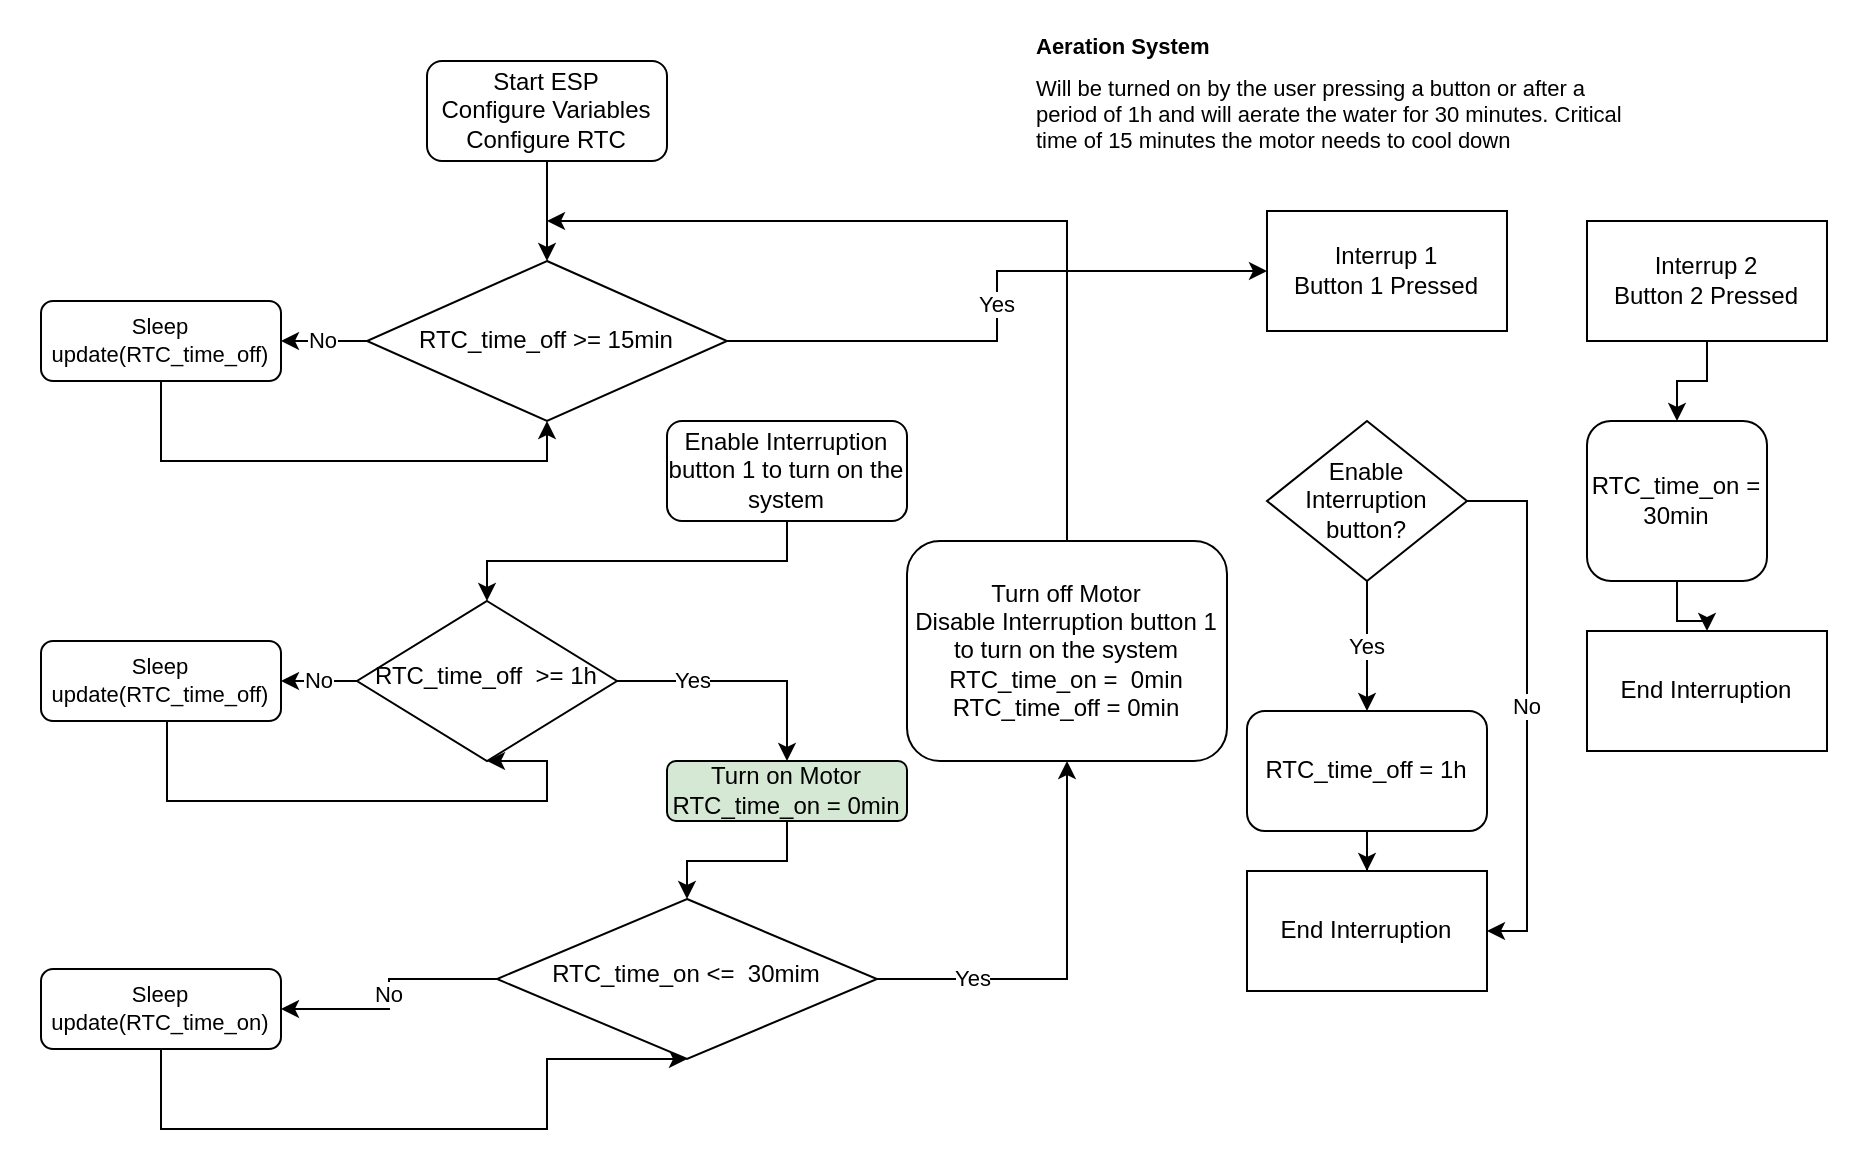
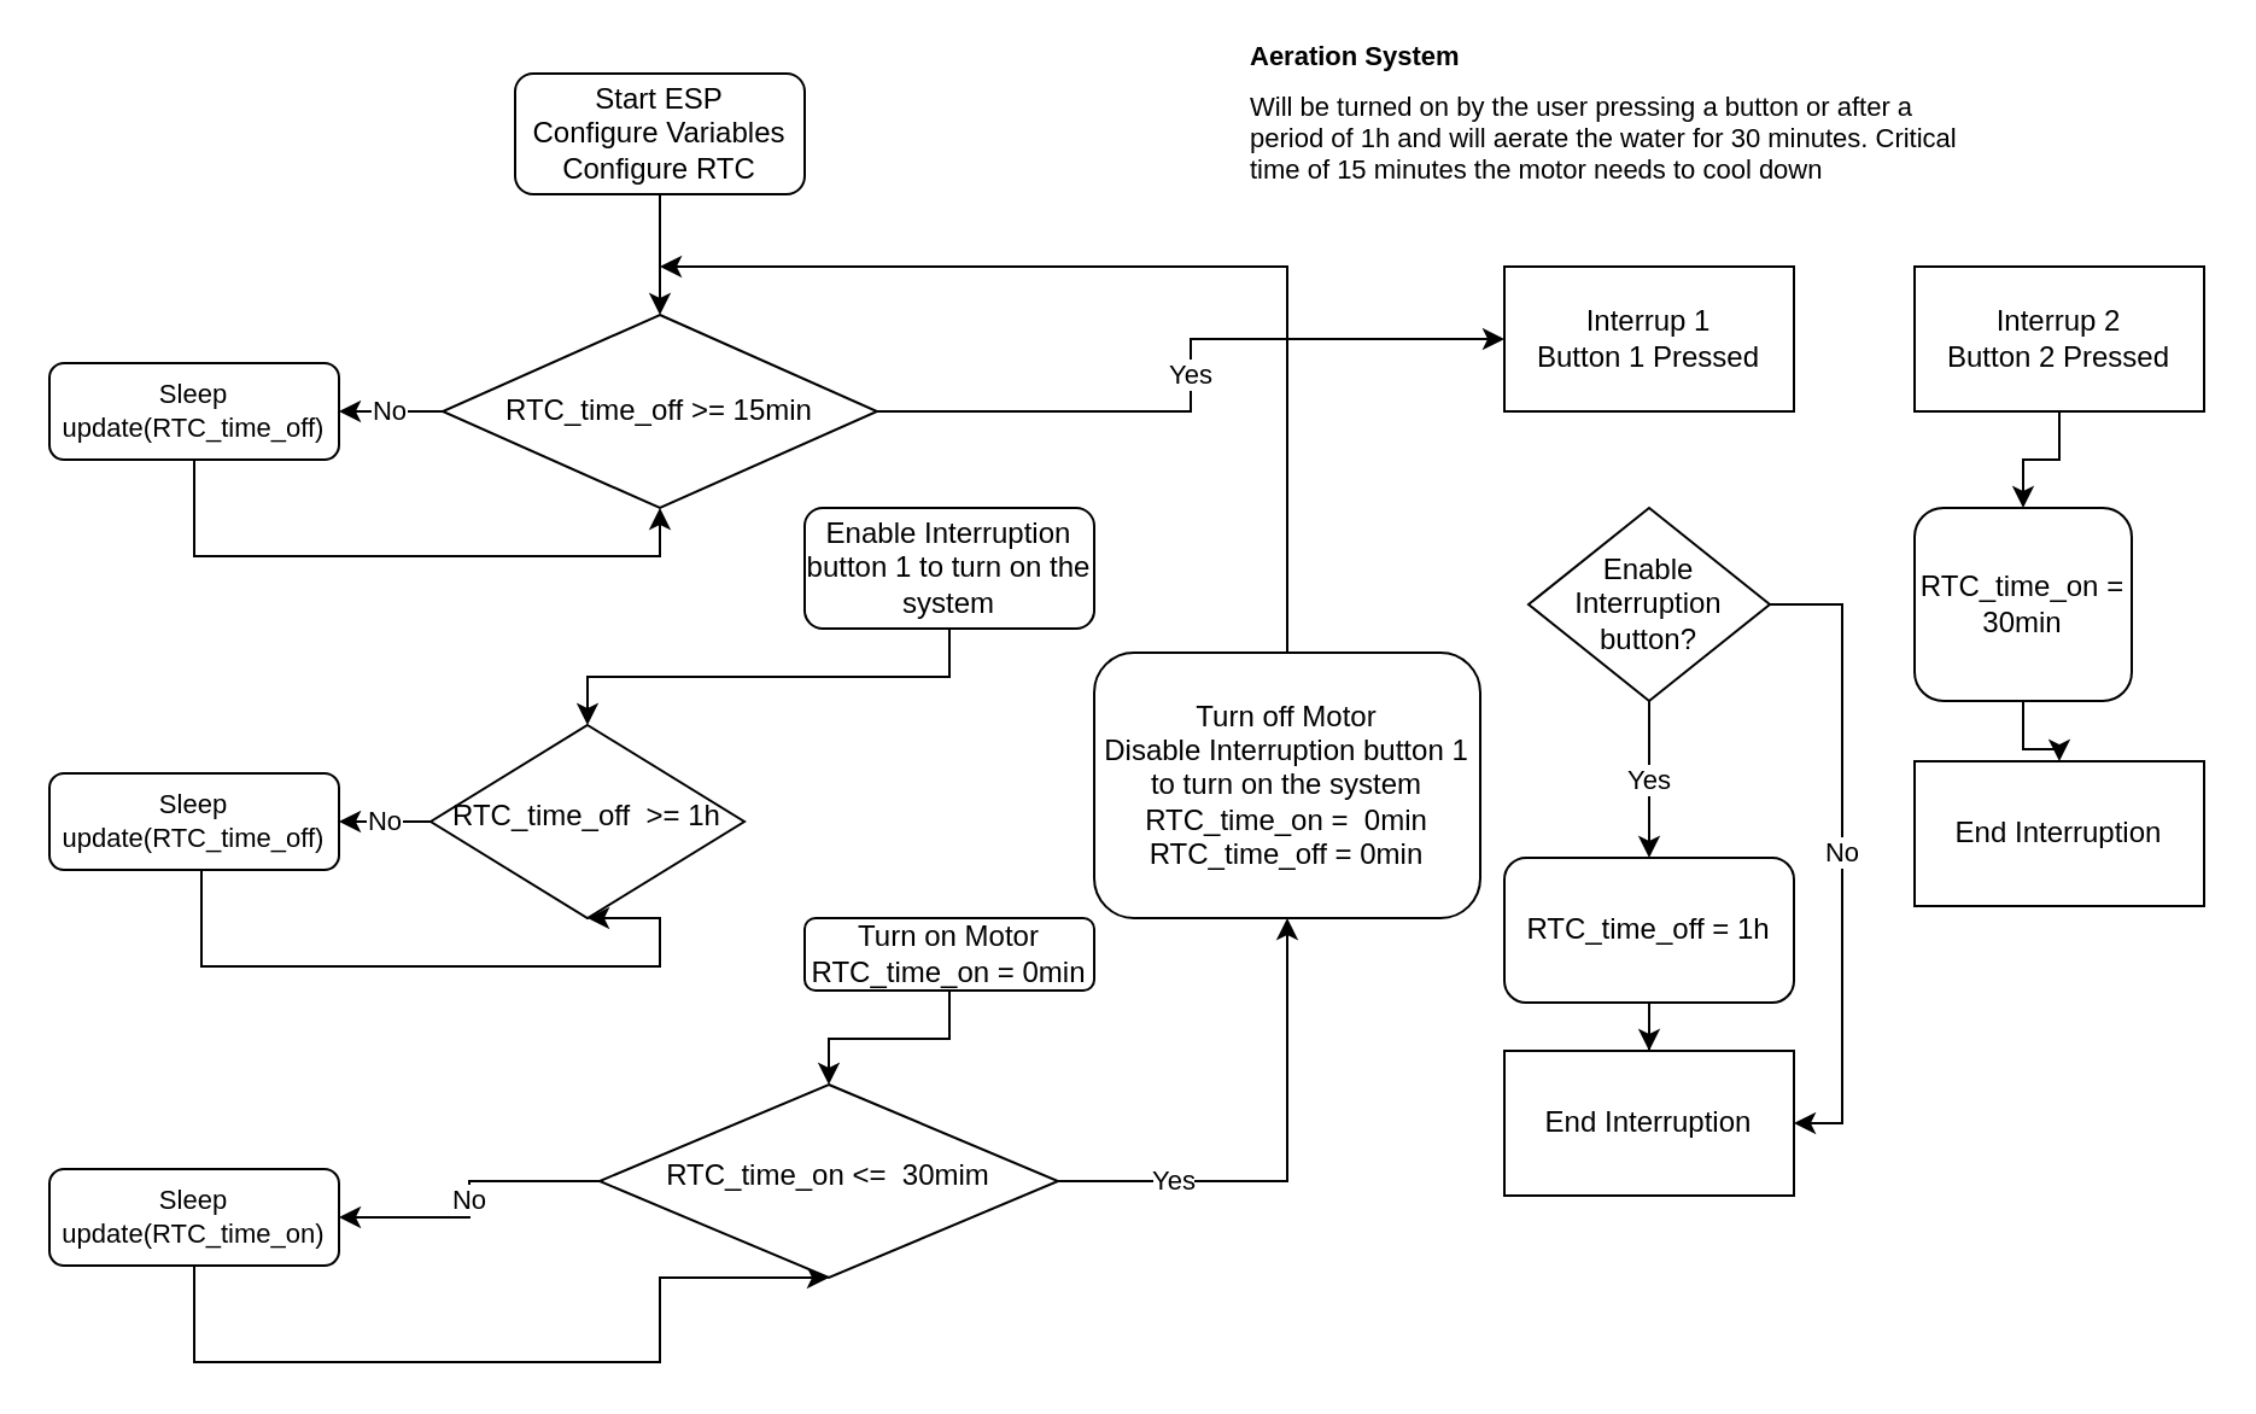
  <mxCell id="0" />
  <mxCell id="1" parent="0" />
  <mxCell id="2" style="edgeStyle=orthogonalEdgeStyle;rounded=0;orthogonalLoop=1;jettySize=auto;html=1;exitX=0.5;exitY=1;exitDx=0;exitDy=0;entryX=0.5;entryY=0;entryDx=0;entryDy=0;" edge="1" parent="1" source="3"><mxGeometry relative="1" as="geometry"><mxPoint x="273" y="130" as="targetPoint" /></mxGeometry></mxCell>
  <mxCell id="3" value="Start ESP&lt;br&gt;Configure Variables&lt;br&gt;Configure RTC" style="rounded=1;whiteSpace=wrap;html=1;fontSize=12;glass=0;strokeWidth=1;shadow=0;" vertex="1" parent="1"><mxGeometry x="213" y="30" width="120" height="50" as="geometry" /></mxCell>
  <mxCell id="4" value="No" style="edgeStyle=orthogonalEdgeStyle;rounded=0;orthogonalLoop=1;jettySize=auto;html=1;exitX=0;exitY=0.5;exitDx=0;exitDy=0;entryX=1;entryY=0.5;entryDx=0;entryDy=0;" edge="1" parent="1" source="6" target="19"><mxGeometry relative="1" as="geometry" /></mxCell>
- <mxCell id="5" value="Yes" style="edgeStyle=orthogonalEdgeStyle;rounded=0;orthogonalLoop=1;jettySize=auto;html=1;exitX=1;exitY=0.5;exitDx=0;exitDy=0;entryX=0.5;entryY=0;entryDx=0;entryDy=0;" edge="1" parent="1" source="6" target="17"><mxGeometry x="-0.4" relative="1" as="geometry"><mxPoint as="offset" /></mxGeometry></mxCell>
  <mxCell id="6" value="RTC_time_off&amp;nbsp; &amp;gt;= 1h" style="rhombus;whiteSpace=wrap;html=1;shadow=0;fontFamily=Helvetica;fontSize=12;align=center;strokeWidth=1;spacing=6;spacingTop=-4;" vertex="1" parent="1"><mxGeometry x="178" y="300" width="130" height="80" as="geometry" /></mxCell>
  <mxCell id="7" style="edgeStyle=orthogonalEdgeStyle;rounded=0;orthogonalLoop=1;jettySize=auto;html=1;exitX=0.5;exitY=1;exitDx=0;exitDy=0;entryX=0.5;entryY=0;entryDx=0;entryDy=0;" edge="1" parent="1" source="8" target="6"><mxGeometry relative="1" as="geometry" /></mxCell>
  <mxCell id="8" value="Enable Interruption button 1 to turn on the system" style="rounded=1;whiteSpace=wrap;html=1;fontSize=12;glass=0;strokeWidth=1;shadow=0;" vertex="1" parent="1"><mxGeometry x="333" y="210" width="120" height="50" as="geometry" /></mxCell>
  <mxCell id="9" style="edgeStyle=orthogonalEdgeStyle;rounded=0;orthogonalLoop=1;jettySize=auto;html=1;entryX=0.5;entryY=1;entryDx=0;entryDy=0;" edge="1" parent="1" source="10" target="15"><mxGeometry relative="1" as="geometry"><Array as="points"><mxPoint x="80" y="564" /><mxPoint x="273" y="564" /></Array></mxGeometry></mxCell>
  <mxCell id="10" value="Sleep&lt;br style=&quot;font-size: 11px;&quot;&gt;update(RTC_time_on)" style="rounded=1;whiteSpace=wrap;html=1;fontSize=11;glass=0;strokeWidth=1;shadow=0;" vertex="1" parent="1"><mxGeometry x="20" y="484" width="120" height="40" as="geometry" /></mxCell>
  <mxCell id="11" value="&lt;h1 style=&quot;font-size: 11px;&quot;&gt;&lt;span style=&quot;background-color: initial; font-size: 11px;&quot;&gt;&lt;font style=&quot;font-size: 11px;&quot;&gt;Aeration System&lt;/font&gt;&lt;/span&gt;&lt;/h1&gt;&lt;h1 style=&quot;font-size: 11px;&quot;&gt;&lt;span style=&quot;background-color: initial; font-weight: normal; font-size: 11px;&quot;&gt;Will be turned on by the user pressing a button or after a period of 1h&amp;nbsp;and will aerate the water for 30 minutes. Critical time of 15 minutes the motor needs to cool down&lt;/span&gt;&lt;br style=&quot;font-size: 11px;&quot;&gt;&lt;/h1&gt;" style="text;html=1;strokeColor=none;fillColor=none;spacing=5;spacingTop=-20;whiteSpace=wrap;overflow=hidden;rounded=0;fontSize=11;" vertex="1" parent="1"><mxGeometry x="513" y="20" width="310" height="150" as="geometry" /></mxCell>
  <mxCell id="12" style="edgeStyle=orthogonalEdgeStyle;rounded=0;orthogonalLoop=1;jettySize=auto;html=1;entryX=0.5;entryY=1;entryDx=0;entryDy=0;" edge="1" parent="1" source="15" target="21"><mxGeometry relative="1" as="geometry" /></mxCell>
  <mxCell id="13" value="Yes" style="edgeLabel;html=1;align=center;verticalAlign=middle;resizable=0;points=[];" vertex="1" connectable="0" parent="12"><mxGeometry x="-0.544" y="1" relative="1" as="geometry"><mxPoint as="offset" /></mxGeometry></mxCell>
  <mxCell id="14" value="No" style="edgeStyle=orthogonalEdgeStyle;rounded=0;orthogonalLoop=1;jettySize=auto;html=1;exitX=0;exitY=0.5;exitDx=0;exitDy=0;entryX=1;entryY=0.5;entryDx=0;entryDy=0;" edge="1" parent="1" source="15" target="10"><mxGeometry relative="1" as="geometry" /></mxCell>
  <mxCell id="15" value="RTC_time_on &amp;lt;=&amp;nbsp;&amp;nbsp;30mim" style="rhombus;whiteSpace=wrap;html=1;shadow=0;fontFamily=Helvetica;fontSize=12;align=center;strokeWidth=1;spacing=6;spacingTop=-4;" vertex="1" parent="1"><mxGeometry x="248" y="449" width="190" height="80" as="geometry" /></mxCell>
  <mxCell id="16" style="edgeStyle=orthogonalEdgeStyle;rounded=0;orthogonalLoop=1;jettySize=auto;html=1;entryX=0.5;entryY=0;entryDx=0;entryDy=0;" edge="1" parent="1" source="17" target="15"><mxGeometry relative="1" as="geometry" /></mxCell>
- <mxCell id="17" value="Turn on Motor&lt;br&gt;RTC_time_on = 0min" style="rounded=1;whiteSpace=wrap;html=1;fontSize=12;glass=0;strokeWidth=1;shadow=0;fillColor=#d5e8d4;" vertex="1" parent="1"><mxGeometry x="333" y="380" width="120" height="30" as="geometry" /></mxCell>
+ <mxCell id="17" value="Turn on Motor&lt;br&gt;RTC_time_on = 0min" style="rounded=1;whiteSpace=wrap;html=1;fontSize=12;glass=0;strokeWidth=1;shadow=0;" vertex="1" parent="1"><mxGeometry x="333" y="380" width="120" height="30" as="geometry" /></mxCell>
  <mxCell id="18" style="edgeStyle=orthogonalEdgeStyle;rounded=0;orthogonalLoop=1;jettySize=auto;html=1;entryX=0.5;entryY=1;entryDx=0;entryDy=0;" edge="1" parent="1" source="19" target="6"><mxGeometry relative="1" as="geometry"><Array as="points"><mxPoint x="83" y="400" /><mxPoint x="273" y="400" /></Array></mxGeometry></mxCell>
  <mxCell id="19" value="Sleep&lt;br style=&quot;font-size: 11px;&quot;&gt;update(RTC_time_off)" style="rounded=1;whiteSpace=wrap;html=1;fontSize=11;glass=0;strokeWidth=1;shadow=0;" vertex="1" parent="1"><mxGeometry x="20" y="320" width="120" height="40" as="geometry" /></mxCell>
  <mxCell id="20" style="edgeStyle=orthogonalEdgeStyle;rounded=0;orthogonalLoop=1;jettySize=auto;html=1;exitX=0.5;exitY=0;exitDx=0;exitDy=0;" edge="1" parent="1" source="21"><mxGeometry relative="1" as="geometry"><mxPoint x="273" y="110" as="targetPoint" /><Array as="points"><mxPoint x="533" y="110" /></Array></mxGeometry></mxCell>
  <mxCell id="21" value="Turn off Motor&lt;br&gt;Disable Interruption button 1 to turn on the system&lt;br&gt;RTC_time_on =&amp;nbsp; 0min&lt;br&gt;RTC_time_off = 0min" style="rounded=1;whiteSpace=wrap;html=1;fontSize=12;glass=0;strokeWidth=1;shadow=0;" vertex="1" parent="1"><mxGeometry x="453" y="270" width="160" height="110" as="geometry" /></mxCell>
  <mxCell id="22" style="edgeStyle=orthogonalEdgeStyle;rounded=0;orthogonalLoop=1;jettySize=auto;html=1;entryX=0.5;entryY=1;entryDx=0;entryDy=0;" edge="1" parent="1" source="23"><mxGeometry relative="1" as="geometry"><mxPoint x="273" y="210" as="targetPoint" /><Array as="points"><mxPoint x="80" y="230" /><mxPoint x="273" y="230" /></Array></mxGeometry></mxCell>
  <mxCell id="23" value="Sleep&lt;br style=&quot;font-size: 11px;&quot;&gt;update(RTC_time_off)" style="rounded=1;whiteSpace=wrap;html=1;fontSize=11;glass=0;strokeWidth=1;shadow=0;" vertex="1" parent="1"><mxGeometry x="20" y="150" width="120" height="40" as="geometry" /></mxCell>
- <mxCell id="24" value="Interrup 1&lt;br&gt;Button 1 Pressed" style="rounded=0;whiteSpace=wrap;html=1;" vertex="1" parent="1"><mxGeometry x="633" y="105" width="120" height="60" as="geometry" /></mxCell>
+ <mxCell id="24" value="Interrup 1&lt;br&gt;Button 1 Pressed" style="rounded=0;whiteSpace=wrap;html=1;" vertex="1" parent="1"><mxGeometry x="623" y="110" width="120" height="60" as="geometry" /></mxCell>
  <mxCell id="25" style="edgeStyle=orthogonalEdgeStyle;rounded=0;orthogonalLoop=1;jettySize=auto;html=1;entryX=0.5;entryY=0;entryDx=0;entryDy=0;" edge="1" parent="1" source="26" target="30"><mxGeometry relative="1" as="geometry" /></mxCell>
  <mxCell id="26" value="RTC_time_off = 1h" style="rounded=1;whiteSpace=wrap;html=1;" vertex="1" parent="1"><mxGeometry x="623" y="355" width="120" height="60" as="geometry" /></mxCell>
  <mxCell id="27" value="Yes" style="edgeStyle=orthogonalEdgeStyle;rounded=0;orthogonalLoop=1;jettySize=auto;html=1;exitX=0.5;exitY=1;exitDx=0;exitDy=0;entryX=0.5;entryY=0;entryDx=0;entryDy=0;" edge="1" parent="1" source="29" target="26"><mxGeometry relative="1" as="geometry" /></mxCell>
  <mxCell id="28" value="No" style="edgeStyle=orthogonalEdgeStyle;rounded=0;orthogonalLoop=1;jettySize=auto;html=1;exitX=1;exitY=0.5;exitDx=0;exitDy=0;entryX=1;entryY=0.5;entryDx=0;entryDy=0;" edge="1" parent="1" source="29" target="30"><mxGeometry relative="1" as="geometry" /></mxCell>
  <mxCell id="29" value="Enable Interruption button?" style="rhombus;whiteSpace=wrap;html=1;" vertex="1" parent="1"><mxGeometry x="633" y="210" width="100" height="80" as="geometry" /></mxCell>
  <mxCell id="30" value="End Interruption" style="rounded=0;whiteSpace=wrap;html=1;" vertex="1" parent="1"><mxGeometry x="623" y="435" width="120" height="60" as="geometry" /></mxCell>
  <mxCell id="31" style="edgeStyle=orthogonalEdgeStyle;rounded=0;orthogonalLoop=1;jettySize=auto;html=1;exitX=0.5;exitY=1;exitDx=0;exitDy=0;entryX=0.5;entryY=0;entryDx=0;entryDy=0;" edge="1" parent="1" source="32" target="34"><mxGeometry relative="1" as="geometry" /></mxCell>
  <mxCell id="32" value="Interrup 2&lt;br&gt;Button 2 Pressed" style="rounded=0;whiteSpace=wrap;html=1;" vertex="1" parent="1"><mxGeometry x="793" y="110" width="120" height="60" as="geometry" /></mxCell>
  <mxCell id="33" style="edgeStyle=orthogonalEdgeStyle;rounded=0;orthogonalLoop=1;jettySize=auto;html=1;entryX=0.5;entryY=0;entryDx=0;entryDy=0;" edge="1" parent="1" source="34" target="35"><mxGeometry relative="1" as="geometry" /></mxCell>
  <mxCell id="34" value="RTC_time_on = 30min" style="rounded=1;whiteSpace=wrap;html=1;" vertex="1" parent="1"><mxGeometry x="793" y="210" width="90" height="80" as="geometry" /></mxCell>
  <mxCell id="35" value="End Interruption" style="rounded=0;whiteSpace=wrap;html=1;" vertex="1" parent="1"><mxGeometry x="793" y="315" width="120" height="60" as="geometry" /></mxCell>
  <mxCell id="36" value="No" style="edgeStyle=orthogonalEdgeStyle;rounded=0;orthogonalLoop=1;jettySize=auto;html=1;exitX=0;exitY=0.5;exitDx=0;exitDy=0;entryX=1;entryY=0.5;entryDx=0;entryDy=0;" edge="1" parent="1" source="38" target="23"><mxGeometry relative="1" as="geometry" /></mxCell>
  <mxCell id="37" value="Yes" style="edgeStyle=orthogonalEdgeStyle;rounded=0;orthogonalLoop=1;jettySize=auto;html=1;exitX=1;exitY=0.5;exitDx=0;exitDy=0;" edge="1" parent="1" source="38" target="24"><mxGeometry relative="1" as="geometry" /></mxCell>
  <mxCell id="38" value="RTC_time_off &amp;gt;= 15min" style="rhombus;whiteSpace=wrap;html=1;" vertex="1" parent="1"><mxGeometry x="183" y="130" width="180" height="80" as="geometry" /></mxCell>
